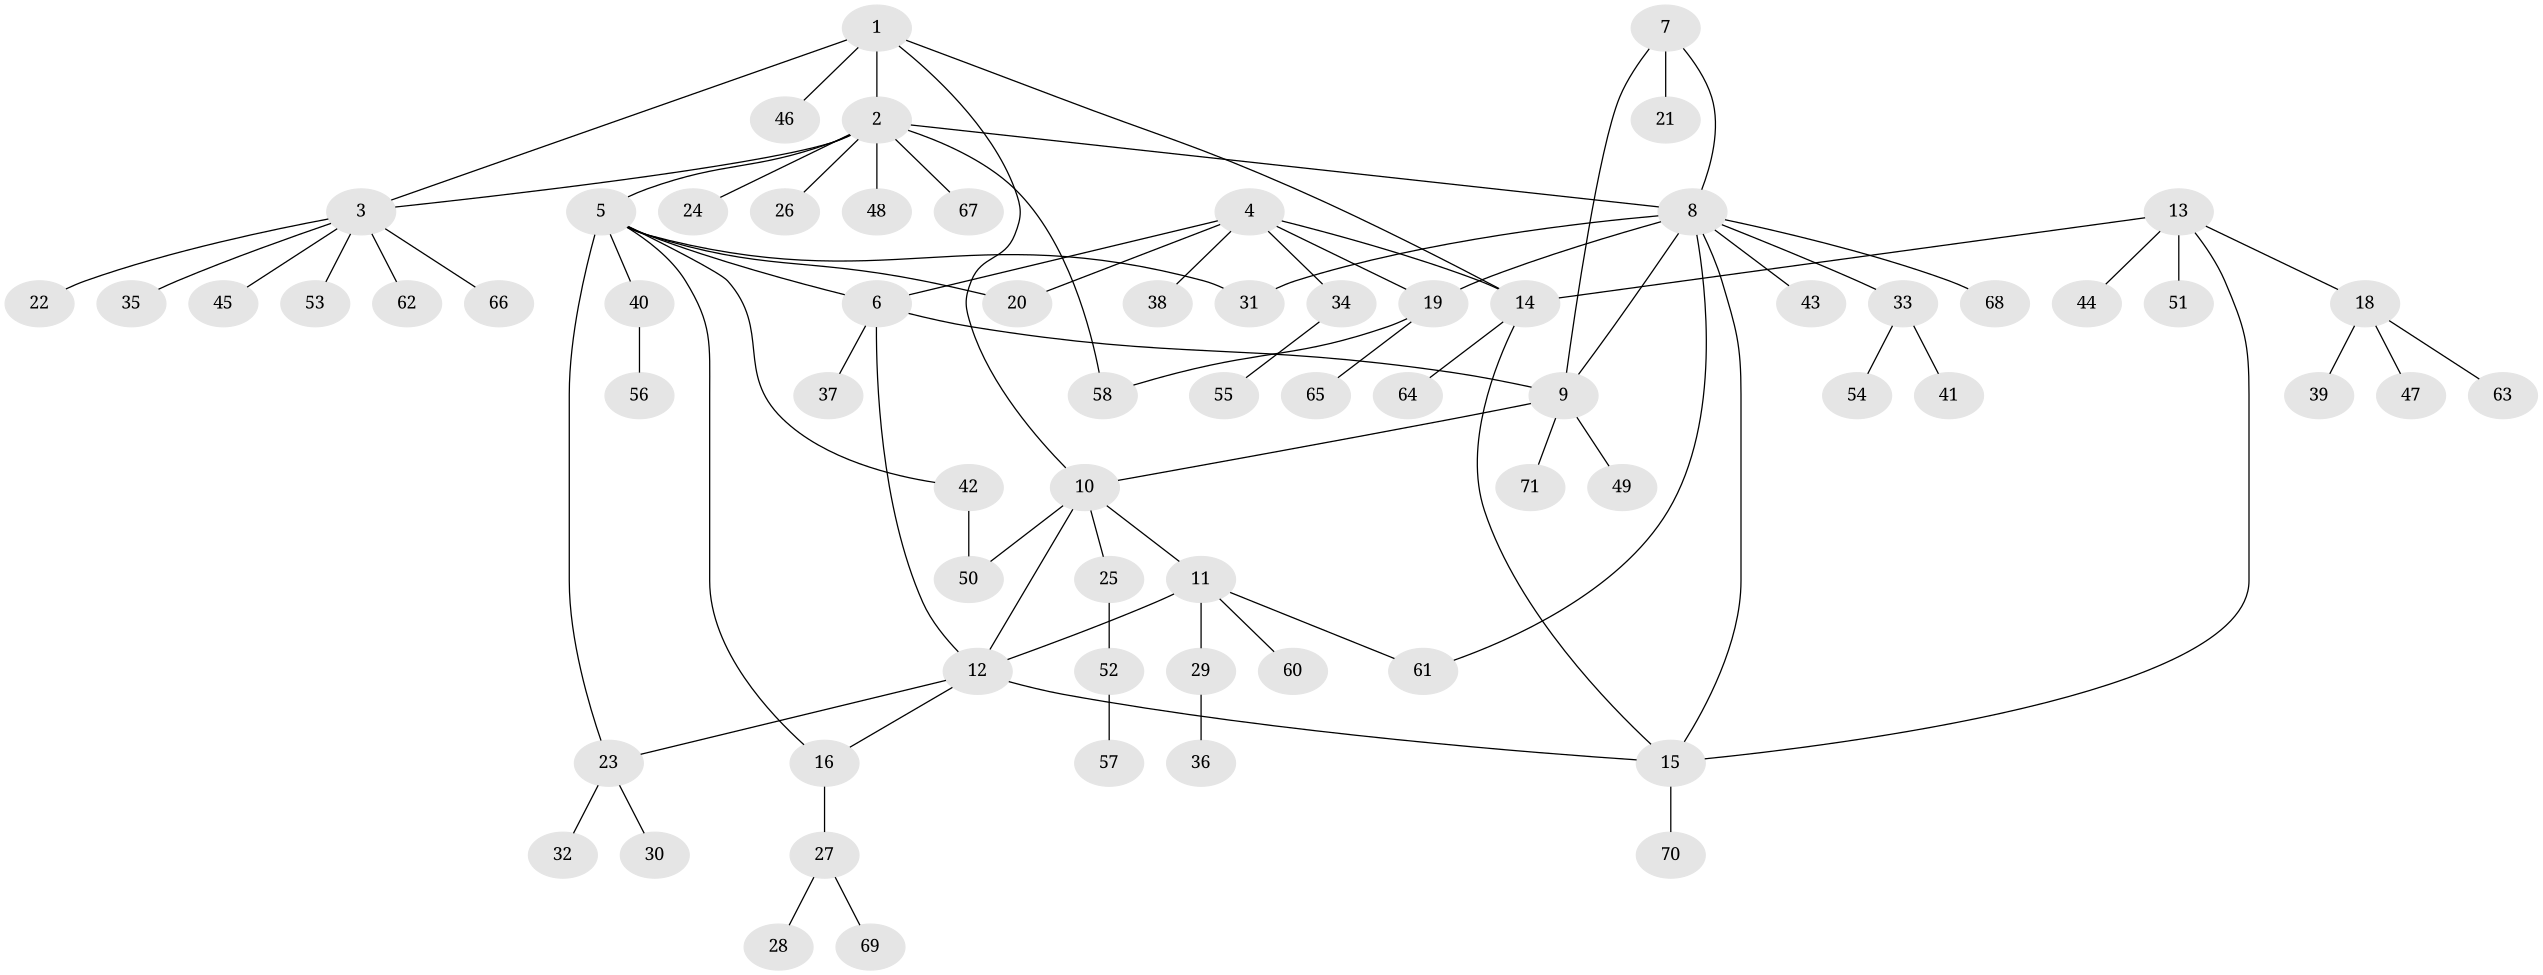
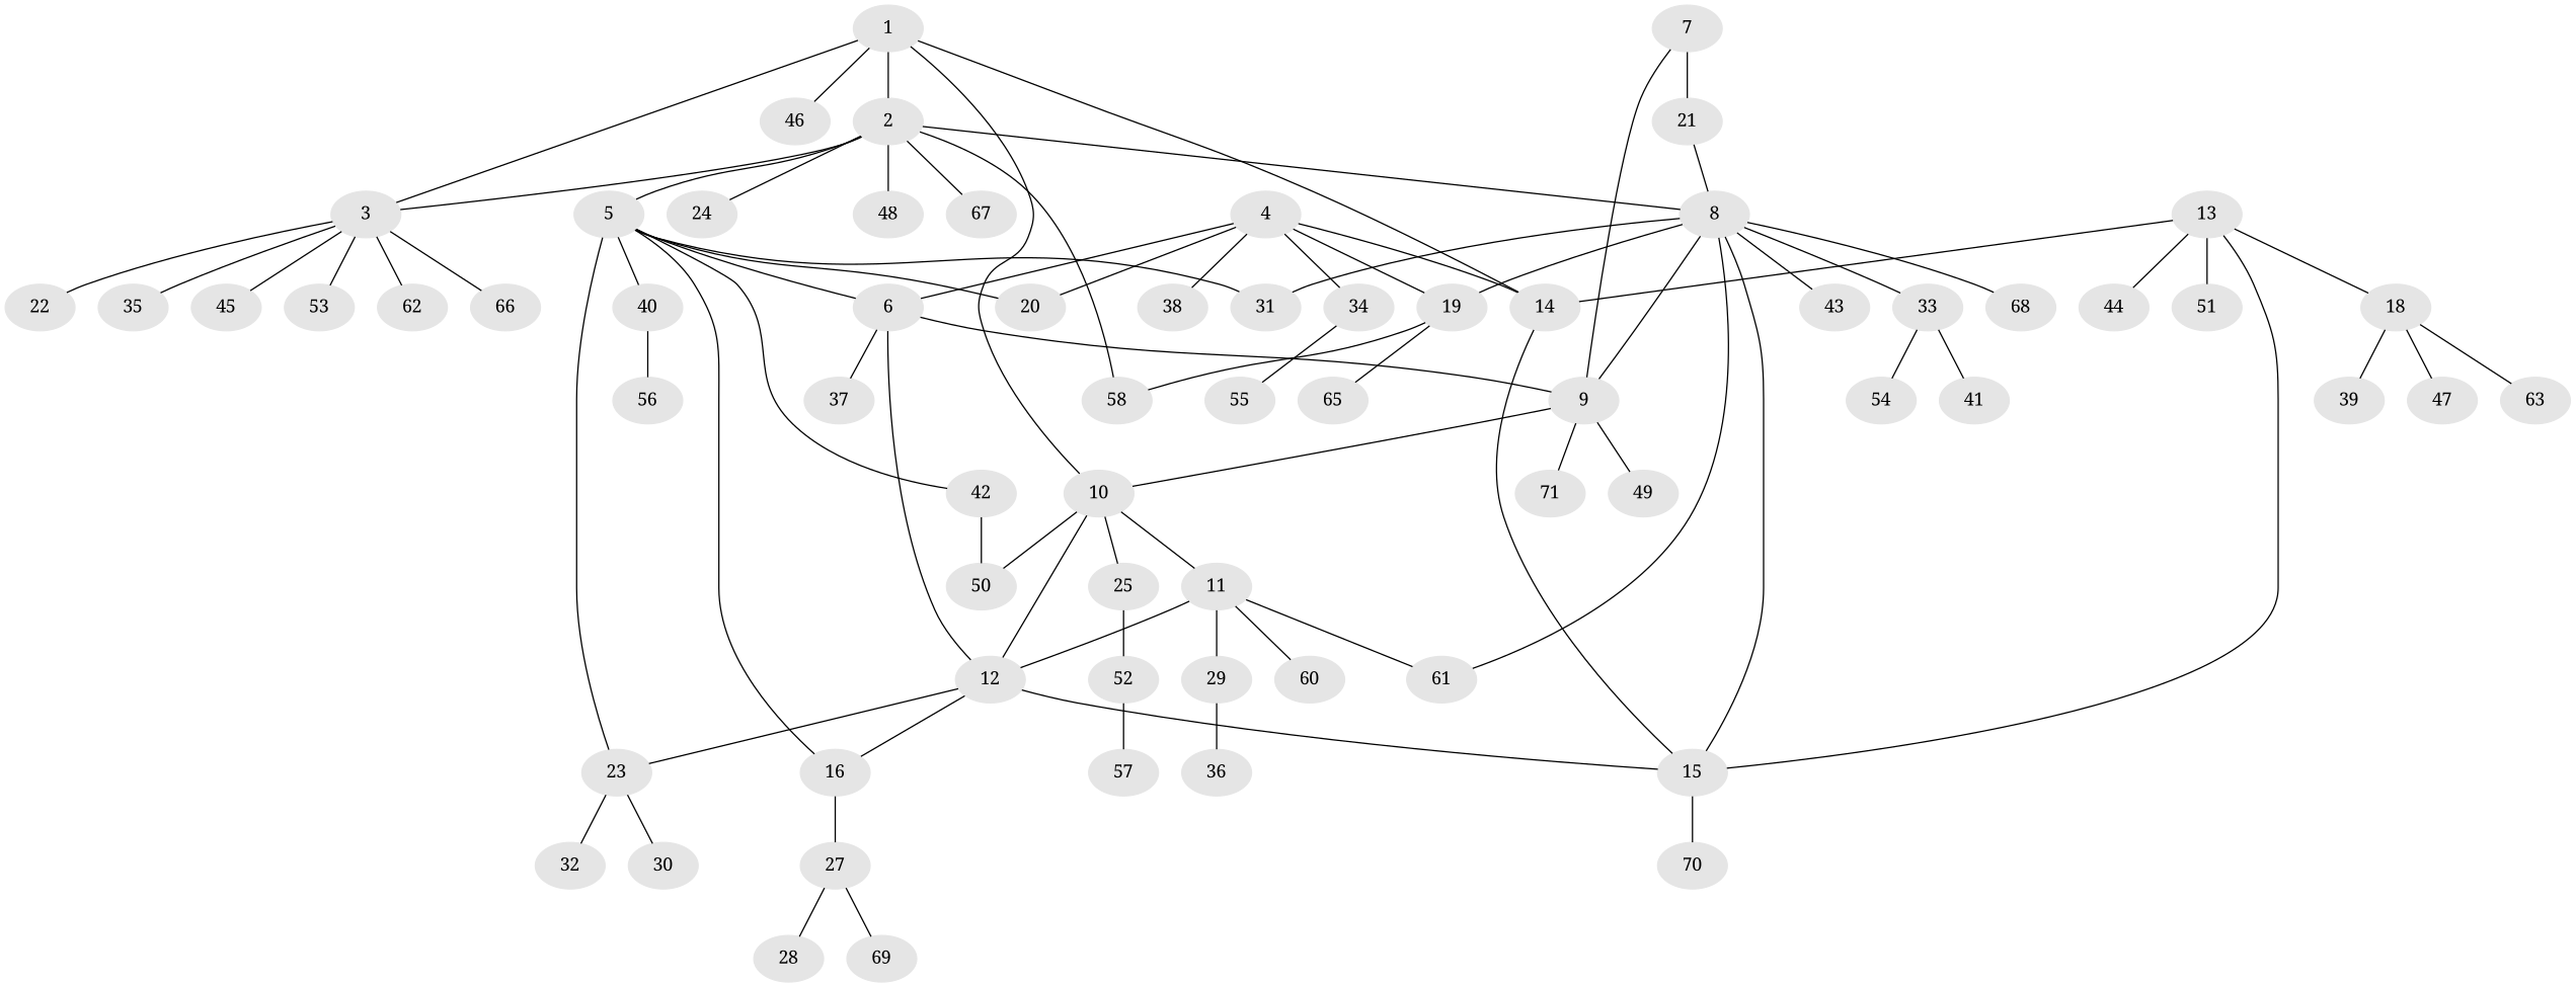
  graph {
    fontname="Noto Serif"
    node [color=gray90 fontname="Noto Serif" style=filled]
    edge [fontname="Noto Serif"]
    1
    2
    3
    10
    14
    46
    5
    8
    24
-   26
    48
    58
    67
    22
    35
    45
    53
    62
    66
    12
    11
    25
    50
    15
-   64
    6
    16
    20
    23
    31
    40
    42
    19
    9
    33
    43
    61
    68
    4
    34
    38
    37
    65
    55
    27
    30
    32
    56
    49
    71
    7
    21
    70
    41
    54
    29
    60
    52
    36
    13
    18
    44
    51
    39
    47
    63
    28
    69
    57
    1 -- 2
    1 -- 3
    1 -- 10
    1 -- 14
    1 -- 46
    2 -- 3
    2 -- 5
    2 -- 8
    2 -- 24
-   2 -- 26
    2 -- 48
    2 -- 58
    2 -- 67
    3 -- 22
    3 -- 35
    3 -- 45
    3 -- 53
    3 -- 62
    3 -- 66
    10 -- 12
    10 -- 11
    10 -- 25
    10 -- 50
    14 -- 15
-   14 -- 64
    5 -- 6
    5 -- 16
    5 -- 20
    5 -- 23
    5 -- 31
    5 -- 40
    5 -- 42
    8 -- 15
    8 -- 31
    8 -- 19
    8 -- 9
    8 -- 33
    8 -- 43
    8 -- 61
    8 -- 68
    12 -- 15
    12 -- 16
    12 -- 23
    11 -- 12
    11 -- 61
    11 -- 29
    11 -- 60
    25 -- 52
    15 -- 70
    6 -- 12
    6 -- 9
    6 -- 37
    16 -- 27
    23 -- 30
    23 -- 32
    40 -- 56
    42 -- 50
    19 -- 58
    19 -- 65
    9 -- 10
    9 -- 49
    9 -- 71
    33 -- 41
    33 -- 54
    4 -- 14
    4 -- 6
    4 -- 20
    4 -- 19
    4 -- 34
    4 -- 38
    34 -- 55
    27 -- 28
    27 -- 69
-   7 -- 8
+   21 -- 8
    7 -- 9
    7 -- 21
    29 -- 36
    52 -- 57
    13 -- 14
    13 -- 15
    13 -- 18
    13 -- 44
    13 -- 51
    18 -- 39
    18 -- 47
    18 -- 63
  }
